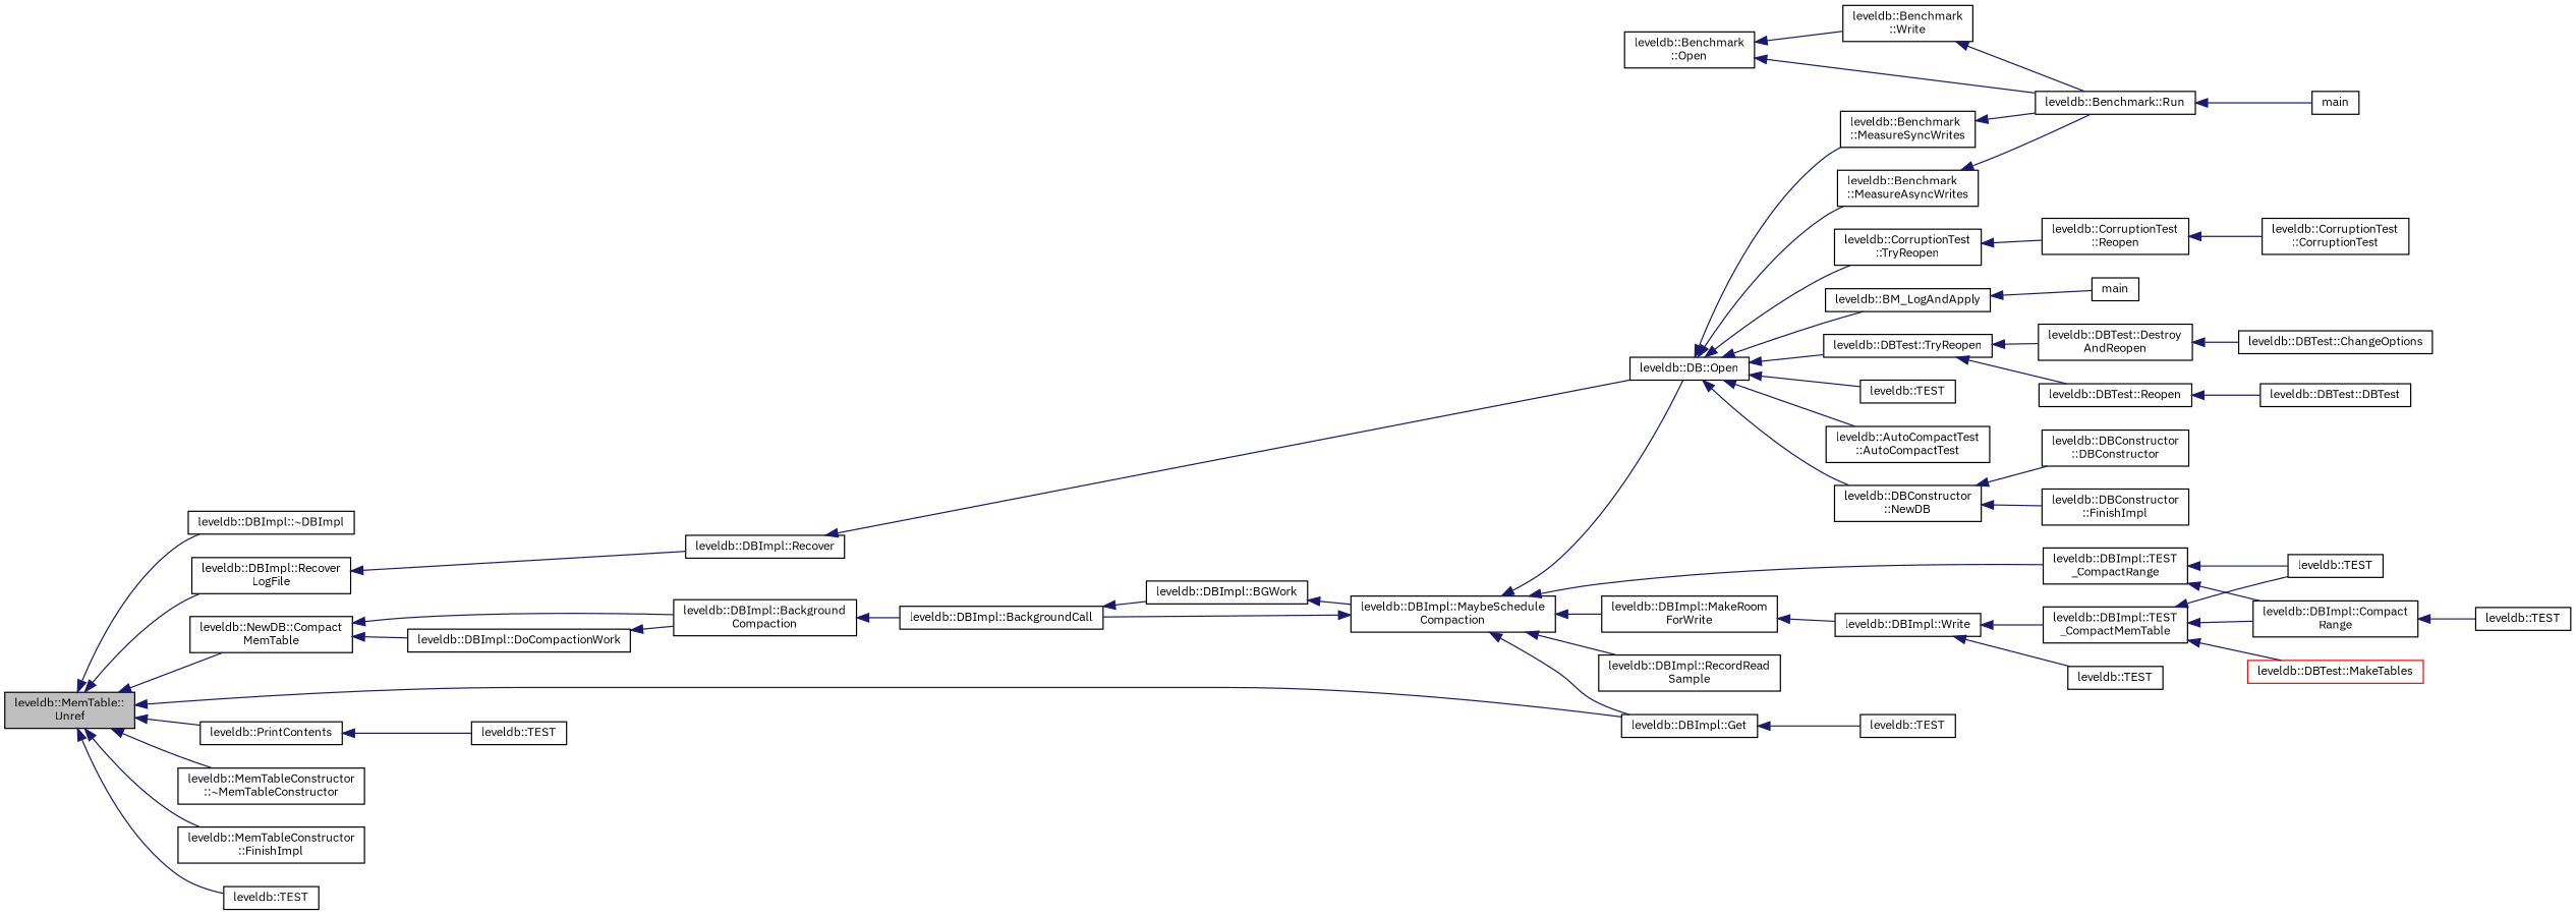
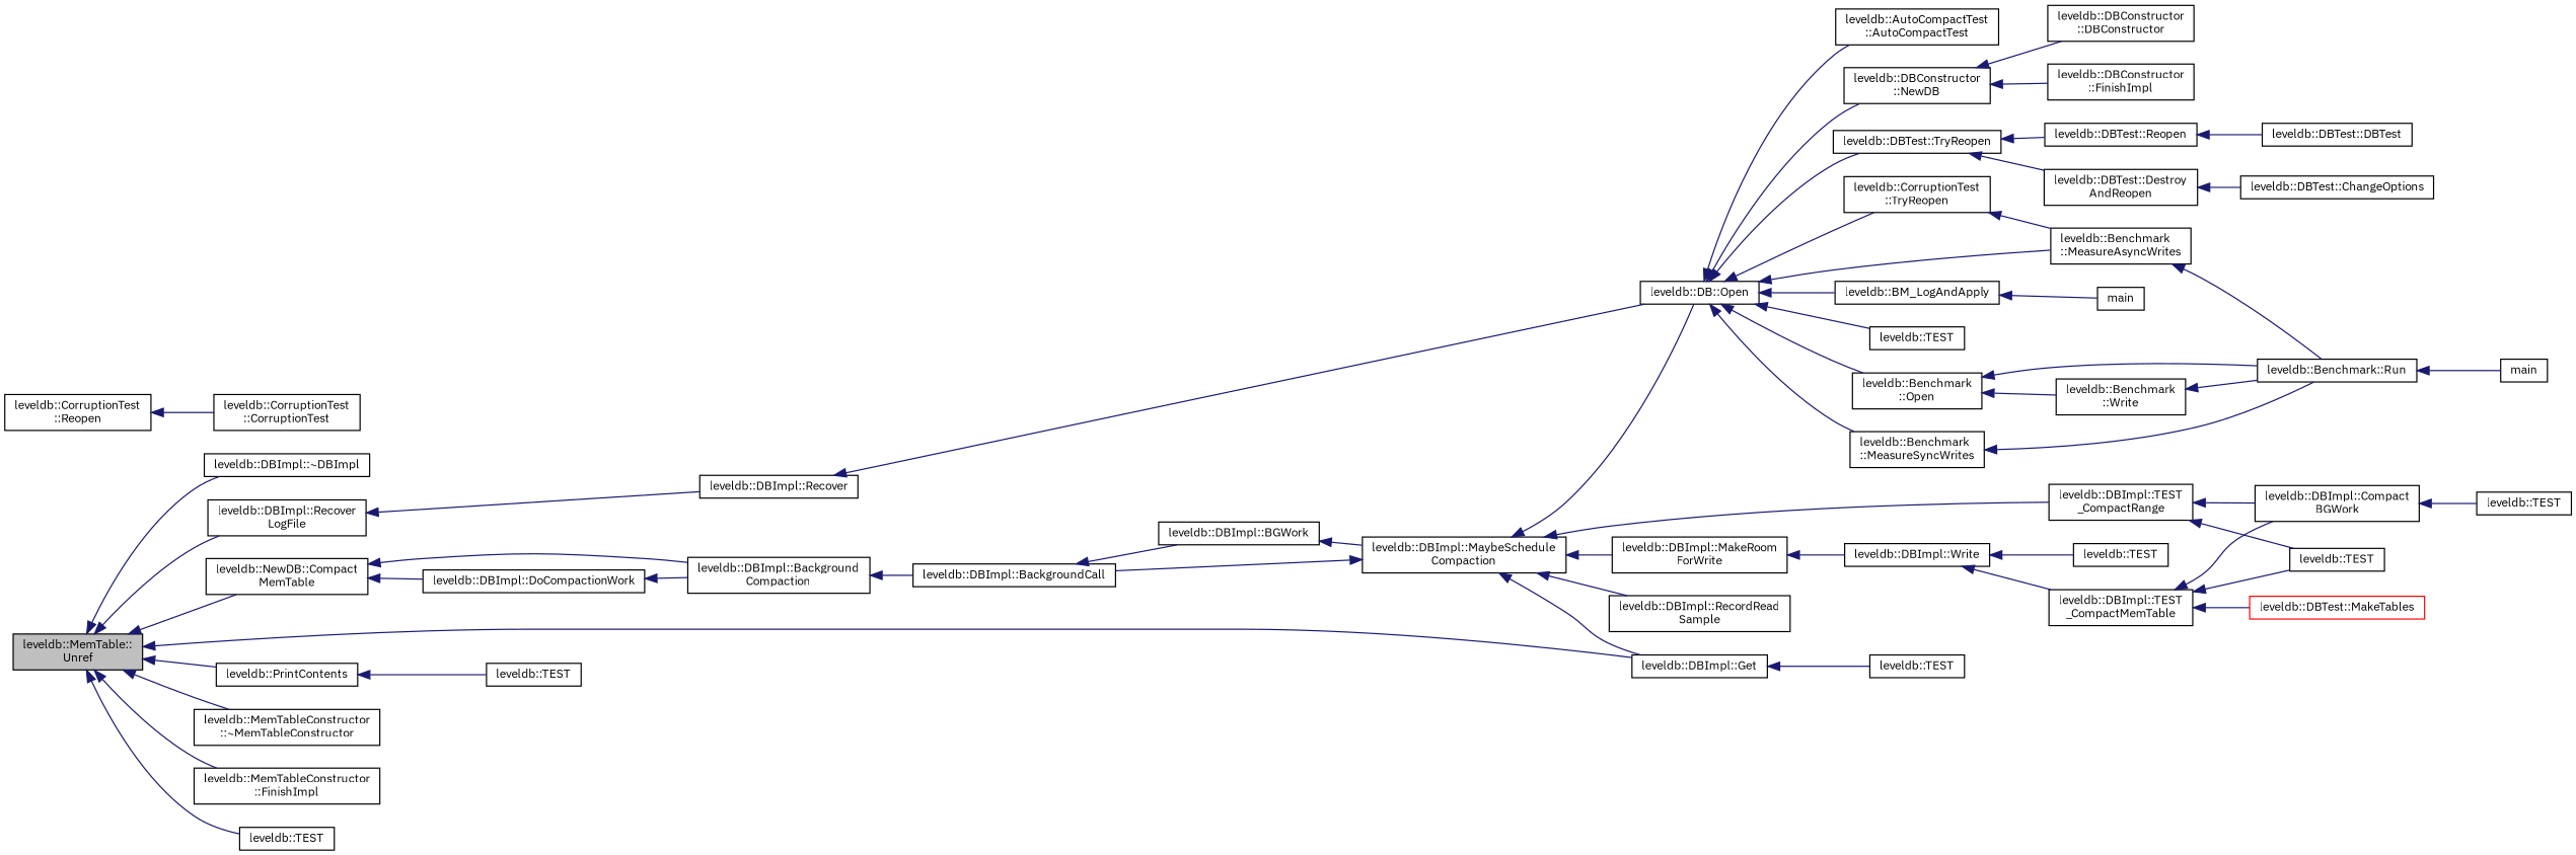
  digraph {
    fontname="IBM Plex Sans"
    rankdir=LR
    node [color=black fillcolor=white fontname="IBM Plex Sans" fontsize=10 shape=record style=filled]
    edge [color=midnightblue dir=back fontname="IBM Plex Sans" fontsize=10 labelfontname=Helvetica labelfontsize=10 style=solid]
    n1 [fillcolor=grey75 fontcolor=black height=0.2 label="leveldb::MemTable::\lUnref" width=0.4]
    n2 [height=0.2 label="leveldb::DBImpl::~DBImpl" width=0.4]
    n3 [height=0.2 label="leveldb::DBImpl::Recover\lLogFile" width=0.4]
    n4 [height=0.2 label="leveldb::NewDB::Compact\lMemTable" width=0.4]
    n5 [height=0.2 label="leveldb::DBImpl::Get" width=0.4]
    n6 [height=0.2 label="leveldb::PrintContents" width=0.4]
    n7 [height=0.2 label="leveldb::MemTableConstructor\l::~MemTableConstructor" width=0.4]
    n8 [height=0.2 label="leveldb::MemTableConstructor\l::FinishImpl" width=0.4]
    n9 [height=0.2 label="leveldb::TEST" width=0.4]
    n10 [height=0.2 label="leveldb::DBImpl::Recover" width=0.4]
    n11 [height=0.2 label="leveldb::DBImpl::Background\lCompaction" width=0.4]
    n12 [height=0.2 label="leveldb::DBImpl::DoCompactionWork" width=0.4]
    n13 [height=0.2 label="leveldb::TEST" width=0.4]
    n14 [height=0.2 label="leveldb::TEST" width=0.4]
    n15 [height=0.2 label="leveldb::DB::Open" width=0.4]
    n16 [height=0.2 label="leveldb::AutoCompactTest\l::AutoCompactTest" width=0.4]
    n17 [height=0.2 label="leveldb::CorruptionTest\l::TryReopen" width=0.4]
    n18 [height=0.2 label="leveldb::Benchmark\l::Open" width=0.4]
    n19 [height=0.2 label="leveldb::Benchmark\l::MeasureAsyncWrites" width=0.4]
    n20 [height=0.2 label="leveldb::Benchmark\l::MeasureSyncWrites" width=0.4]
    n21 [height=0.2 label="leveldb::DBTest::TryReopen" width=0.4]
    n22 [height=0.2 label="leveldb::TEST" width=0.4]
    n23 [height=0.2 label="leveldb::BM_LogAndApply" width=0.4]
    n24 [height=0.2 label="leveldb::DBConstructor\l::NewDB" width=0.4]
    n25 [height=0.2 label="leveldb::CorruptionTest\l::Reopen" width=0.4]
    n26 [height=0.2 label="leveldb::Benchmark::Run" width=0.4]
    n27 [height=0.2 label="leveldb::Benchmark\l::Write" width=0.4]
    n28 [height=0.2 label="leveldb::DBTest::Reopen" width=0.4]
    n29 [height=0.2 label="leveldb::DBTest::Destroy\lAndReopen" width=0.4]
    n30 [height=0.2 label=main width=0.4]
    n31 [height=0.2 label="leveldb::DBConstructor\l::DBConstructor" width=0.4]
    n32 [height=0.2 label="leveldb::DBConstructor\l::FinishImpl" width=0.4]
    n33 [height=0.2 label="leveldb::CorruptionTest\l::CorruptionTest" width=0.4]
    n34 [height=0.2 label=main width=0.4]
    n35 [height=0.2 label="leveldb::DBTest::DBTest" width=0.4]
    n36 [height=0.2 label="leveldb::DBTest::ChangeOptions" width=0.4]
    n37 [height=0.2 label="leveldb::DBImpl::BackgroundCall" width=0.4]
    n38 [height=0.2 label="leveldb::DBImpl::BGWork" width=0.4]
    n39 [height=0.2 label="leveldb::DBImpl::MaybeSchedule\lCompaction" width=0.4]
    n40 [height=0.2 label="leveldb::DBImpl::TEST\l_CompactRange" width=0.4]
    n41 [height=0.2 label="leveldb::DBImpl::RecordRead\lSample" width=0.4]
    n42 [height=0.2 label="leveldb::DBImpl::MakeRoom\lForWrite" width=0.4]
    n43 [height=0.2 label="leveldb::TEST" width=0.4]
-   n44 [height=0.2 label="leveldb::DBImpl::Compact\lRange" width=0.4]
+   n44 [height=0.2 label="leveldb::DBImpl::Compact\lBGWork" width=0.4]
    n45 [height=0.2 label="leveldb::DBImpl::Write" width=0.4]
    n46 [height=0.2 label="leveldb::TEST" width=0.4]
    n47 [height=0.2 label="leveldb::TEST" width=0.4]
    n48 [height=0.2 label="leveldb::DBImpl::TEST\l_CompactMemTable" width=0.4]
    n49 [color=red height=0.2 label="leveldb::DBTest::MakeTables" width=0.4]
    n1 -> n2
    n1 -> n3
    n1 -> n4
    n1 -> n5
    n1 -> n6
    n1 -> n7
    n1 -> n8
    n1 -> n9
    n3 -> n10
    n4 -> n11
    n4 -> n12
    n5 -> n13
    n6 -> n14
    n10 -> n15
    n11 -> n37
    n12 -> n11
    n15 -> n16
    n15 -> n17
+   n15 -> n18
    n15 -> n19
    n15 -> n20
    n15 -> n21
    n15 -> n22
    n15 -> n23
    n15 -> n24
-   n17 -> n25
+   n17 -> n19
    n18 -> n26
    n18 -> n27
    n19 -> n26
    n20 -> n26
    n21 -> n28
    n21 -> n29
    n23 -> n30
    n24 -> n31
    n24 -> n32
    n25 -> n33
    n26 -> n34
    n27 -> n26
    n28 -> n35
    n29 -> n36
    n37 -> n38
    n38 -> n39
    n39 -> n5
    n39 -> n15
    n39 -> n37
    n39 -> n40
    n39 -> n41
    n39 -> n42
    n40 -> n43
    n40 -> n44
    n42 -> n45
    n44 -> n46
    n45 -> n47
    n45 -> n48
    n48 -> n43
    n48 -> n44
    n48 -> n49
  }
